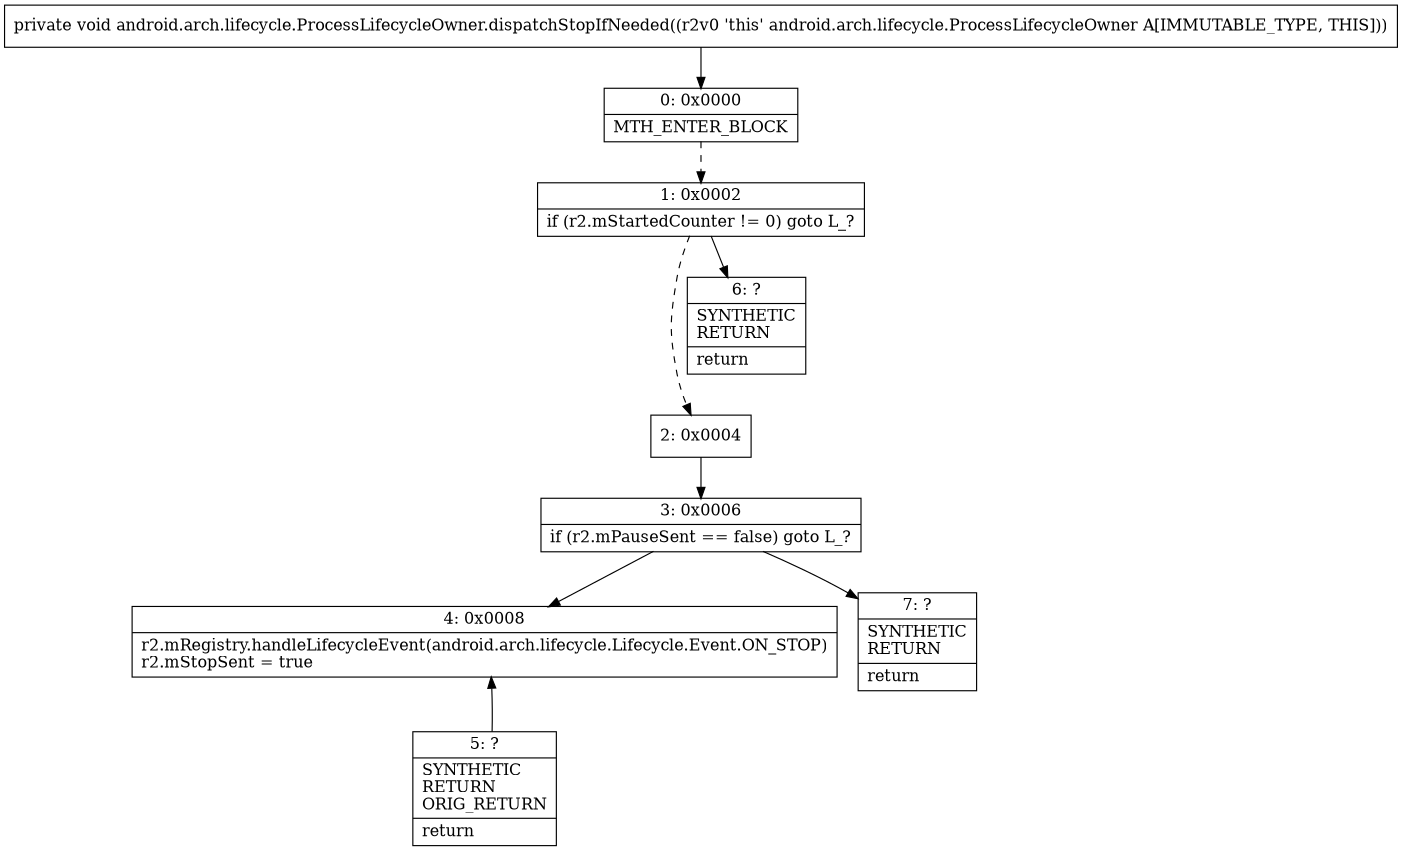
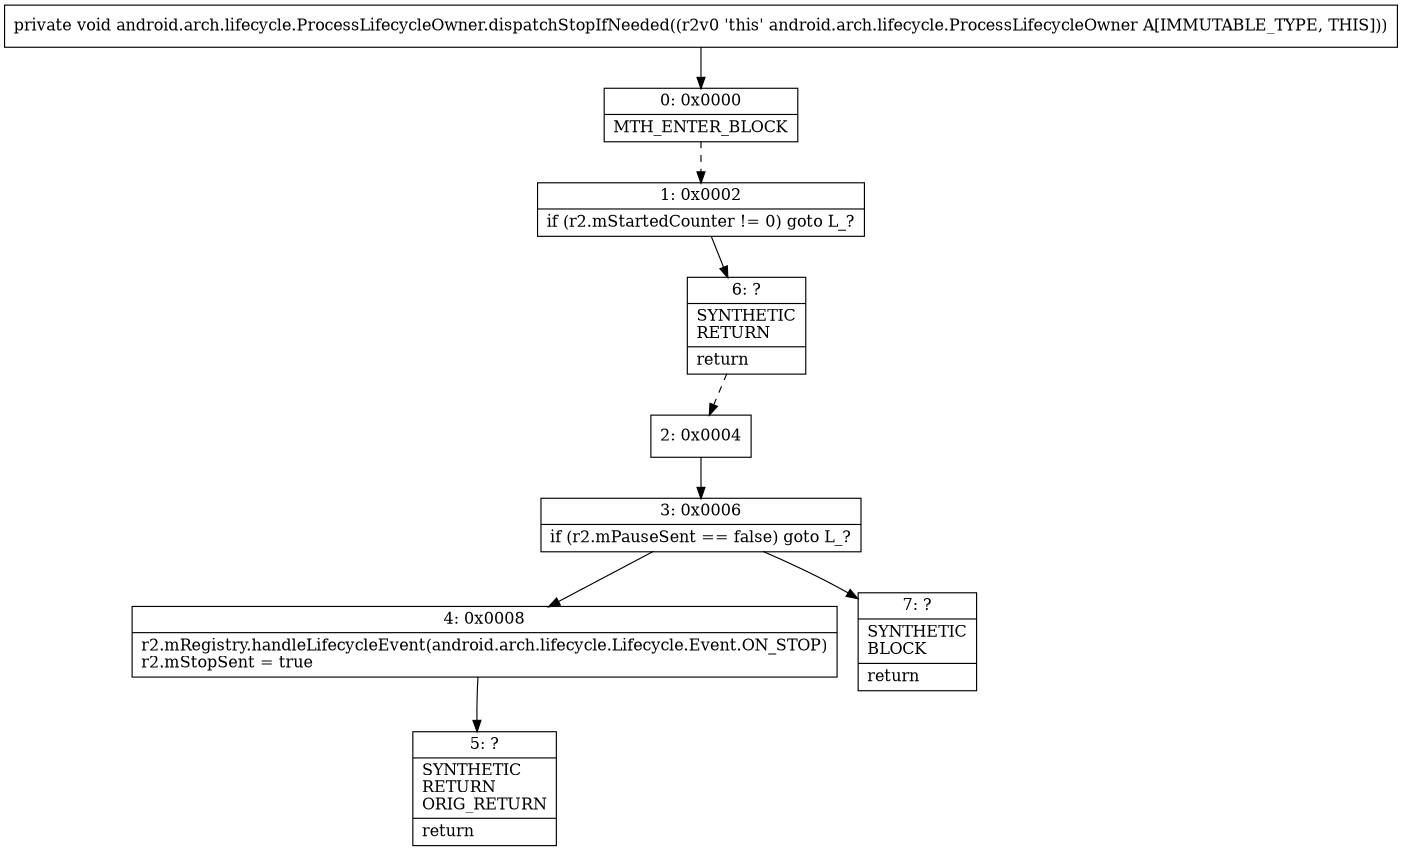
  digraph {
    node [shape=record]
    n1 [label="{0\:\ 0x0000|MTH_ENTER_BLOCK\l}"]
    n2 [label="{1\:\ 0x0002|if (r2.mStartedCounter != 0) goto L_?\l}"]
    n3 [label="{2\:\ 0x0004}"]
    n4 [label="{6\:\ ?|SYNTHETIC\lRETURN\l|return\l}"]
    n5 [label="{3\:\ 0x0006|if (r2.mPauseSent == false) goto L_?\l}"]
    n6 [label="{4\:\ 0x0008|r2.mRegistry.handleLifecycleEvent(android.arch.lifecycle.Lifecycle.Event.ON_STOP)\lr2.mStopSent = true\l}"]
-   n7 [label="{7\:\ ?|SYNTHETIC\lRETURN\l|return\l}"]
+   n7 [label="{7\:\ ?|SYNTHETIC\lBLOCK\l|return\l}"]
    n8 [label="{5\:\ ?|SYNTHETIC\lRETURN\lORIG_RETURN\l|return\l}"]
    n9 [label="{private void android.arch.lifecycle.ProcessLifecycleOwner.dispatchStopIfNeeded((r2v0 'this' android.arch.lifecycle.ProcessLifecycleOwner A[IMMUTABLE_TYPE, THIS])) }"]
    n1 -> n2 [style=dashed]
-   n2 -> n3 [style=dashed]
+   n4 -> n3 [style=dashed]
    n2 -> n4
    n3 -> n5
    n5 -> n6 [style=solid]
    n5 -> n7
-   n8 -> n6
+   n6 -> n8
    n9 -> n1
  }
